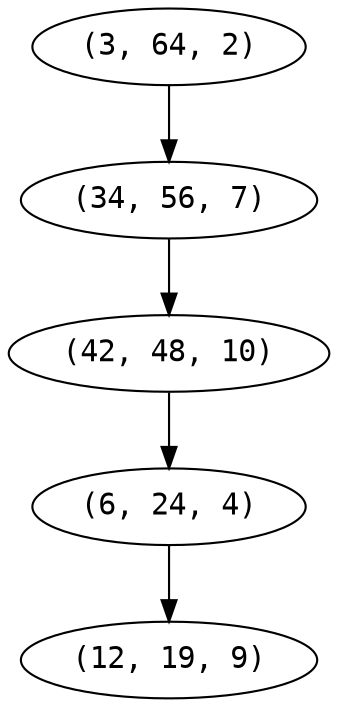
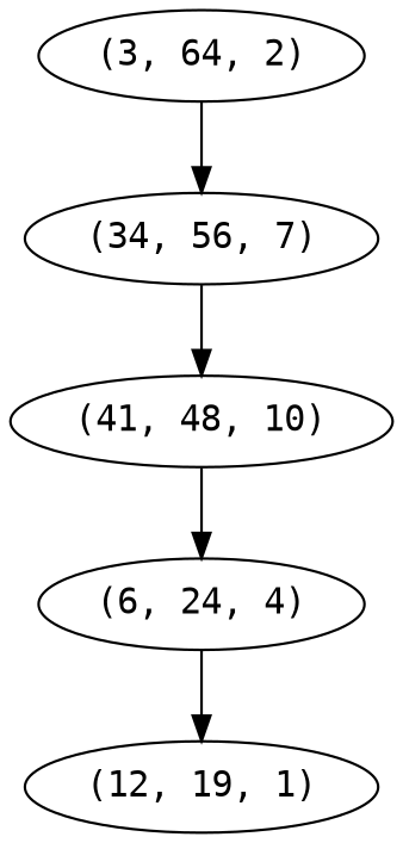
  digraph {
    fontname="DejaVu Sans Mono"
    node [fontname="DejaVu Sans Mono"]
    edge [fontname="DejaVu Sans Mono"]
    "(3, 64, 2)"
    "(34, 56, 7)"
    "(6, 24, 4)"
-   "(12, 19, 9)"
-   "(41, 48, 10)" [label="(42, 48, 10)"]
+   "(12, 19, 9)" [label="(12, 19, 1)"]
+   "(41, 48, 10)"
    "(3, 64, 2)" -> "(34, 56, 7)"
    "(34, 56, 7)" -> "(41, 48, 10)"
    "(6, 24, 4)" -> "(12, 19, 9)"
    "(41, 48, 10)" -> "(6, 24, 4)"
  }
